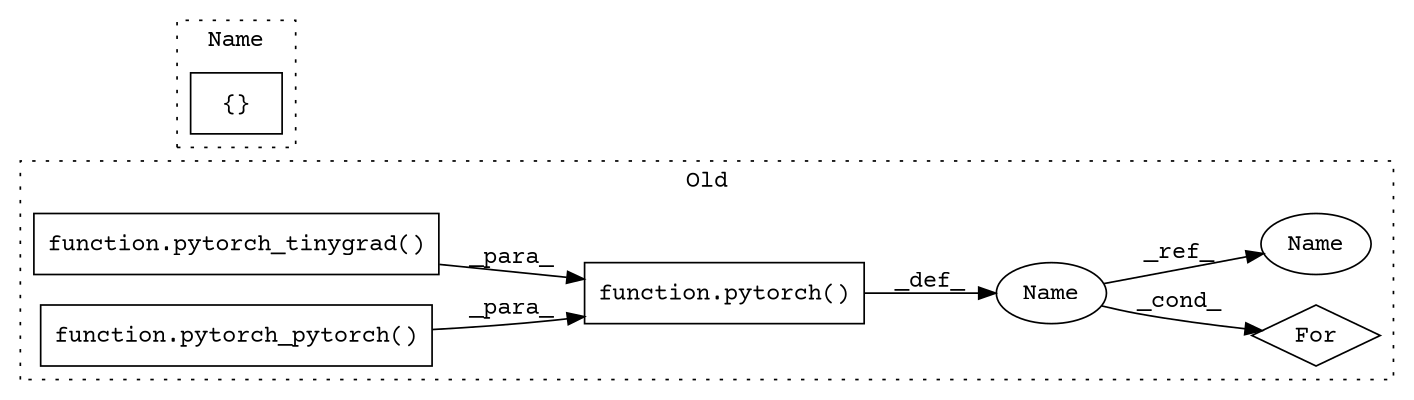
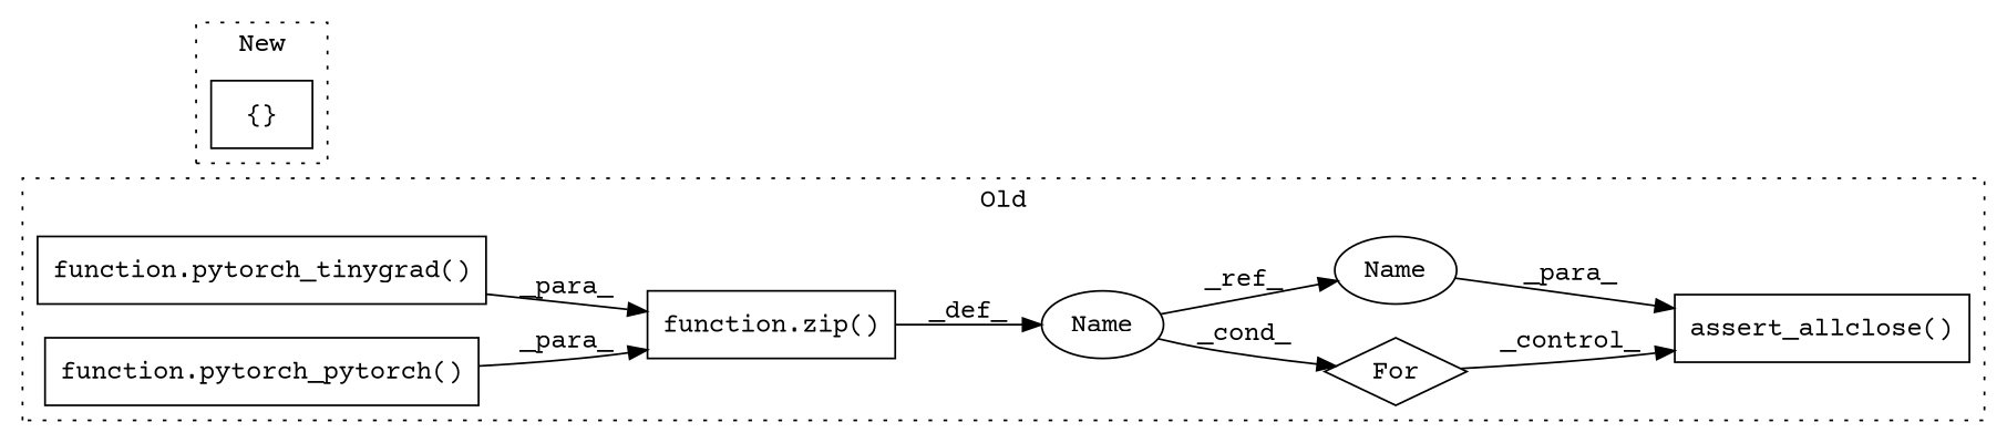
  digraph {
    fontname="Courier Prime"
    rankdir=LR
    node [a=75 fontname="Courier Prime" l=1 shape=box]
    edge [fontname="Courier Prime"]
+   n1 [l="27,12" label="assert_allclose()" s="2024,2055"]
    n2 [l="14,38" label="function.pytorch_tinygrad()" s="1833,1854"]
    n3 [l="13,70" label="function.pytorch_pytorch()" s="1913,1945"]
    n4 [a=87 label=Name s=1824 shape=ellipse]
-   n5 [l="4,1" label="function.pytorch()" s="1829,2015"]
+   n5 [l="4,1" label="function.zip()" s="1829,2015"]
    n6 [a=107 l="4,8" label=For s="1818,2016" shape=diamond]
    n7 [a=87 label=Name s=2054 shape=ellipse]
    n8 [a=95 l="1,1" label="{}" s="2411,2438"]
    subgraph cluster_1 {
      label=Old
      style=dotted
+     n1
      n2
      n3
      n4
      n5
      n6
      n7
    }
    subgraph cluster_2 {
-     label=Name
+     label=New
      style=dotted
      n8
    }
    n2 -> n5 [label=_para_]
    n3 -> n5 [label=_para_]
    n4 -> n6 [label=_cond_]
    n4 -> n7 [label=_ref_]
    n5 -> n4 [label=_def_]
+   n6 -> n1 [label=_control_]
+   n7 -> n1 [label=_para_]
  }
